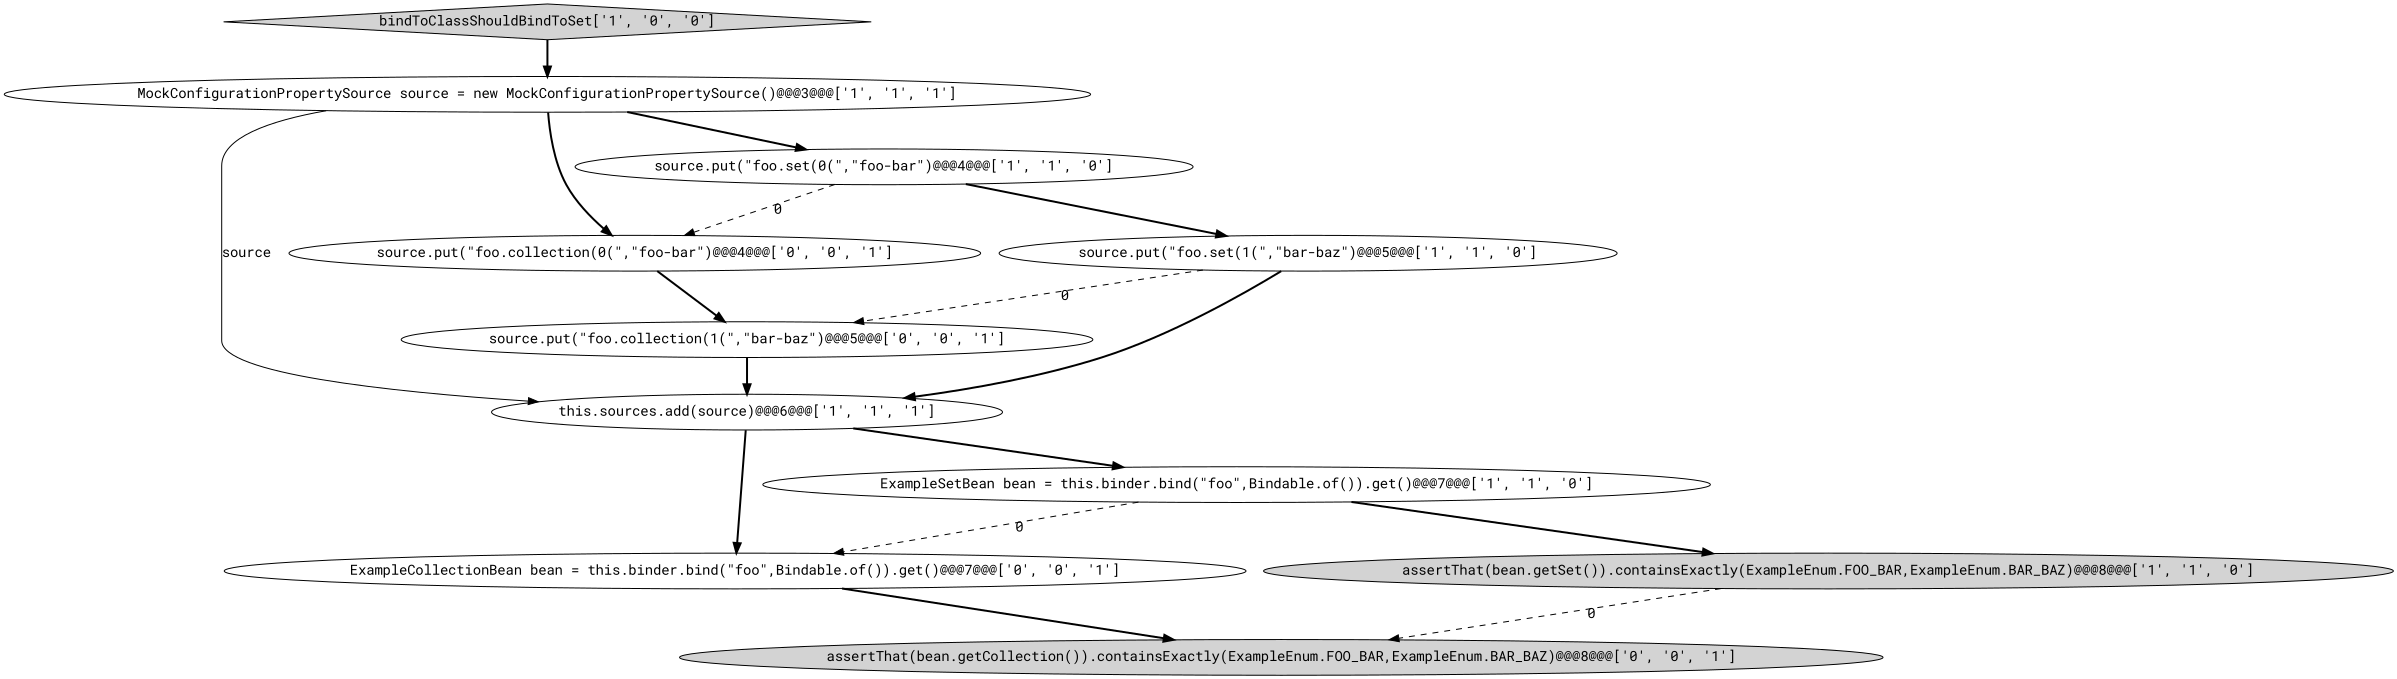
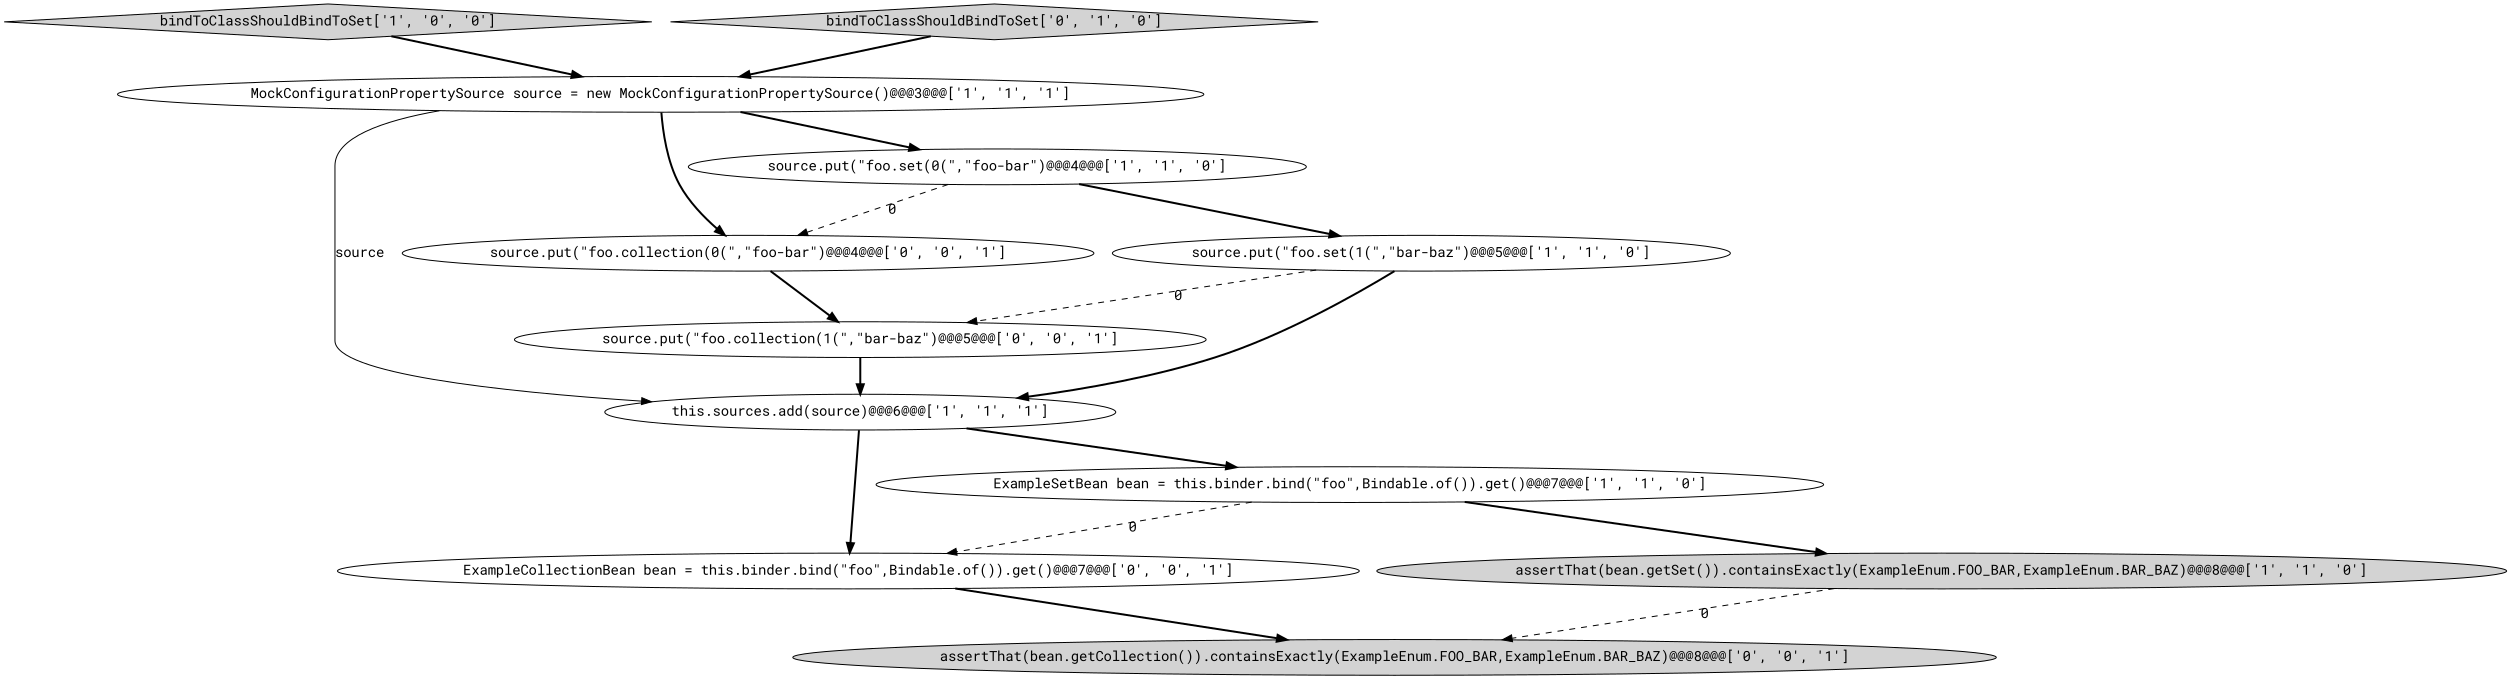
  digraph {
    fontname="Roboto Mono"
    node [fillcolor=white fontname="Roboto Mono" shape=ellipse style=filled]
    edge [fontname="Roboto Mono" style=bold]
    n1 [label="source.put(\"foo.collection(1(\",\"bar-baz\")@@@5@@@['0', '0', '1']"]
    n2 [label="this.sources.add(source)@@@6@@@['1', '1', '1']"]
    n3 [label="ExampleCollectionBean bean = this.binder.bind(\"foo\",Bindable.of()).get()@@@7@@@['0', '0', '1']"]
    n4 [label="ExampleSetBean bean = this.binder.bind(\"foo\",Bindable.of()).get()@@@7@@@['1', '1', '0']"]
    n5 [fillcolor=lightgray label="assertThat(bean.getCollection()).containsExactly(ExampleEnum.FOO_BAR,ExampleEnum.BAR_BAZ)@@@8@@@['0', '0', '1']"]
    n6 [fillcolor=lightgray label="assertThat(bean.getSet()).containsExactly(ExampleEnum.FOO_BAR,ExampleEnum.BAR_BAZ)@@@8@@@['1', '1', '0']"]
    n7 [label="source.put(\"foo.collection(0(\",\"foo-bar\")@@@4@@@['0', '0', '1']"]
    n8 [label="MockConfigurationPropertySource source = new MockConfigurationPropertySource()@@@3@@@['1', '1', '1']"]
    n9 [label="source.put(\"foo.set(0(\",\"foo-bar\")@@@4@@@['1', '1', '0']"]
    n10 [label="source.put(\"foo.set(1(\",\"bar-baz\")@@@5@@@['1', '1', '0']"]
    n11 [fillcolor=lightgray label="bindToClassShouldBindToSet['1', '0', '0']" shape=diamond]
+   n12 [fillcolor=lightgray label="bindToClassShouldBindToSet['0', '1', '0']" shape=diamond]
    n1 -> n2
    n2 -> n3
    n2 -> n4
    n3 -> n5
    n4 -> n3 [label=0 style=dashed]
    n4 -> n6
    n6 -> n5 [label=0 style=dashed]
    n7 -> n1
    n8 -> n2 [label=source style=solid]
    n8 -> n7
    n8 -> n9
    n9 -> n7 [label=0 style=dashed]
    n9 -> n10
    n10 -> n1 [label=0 style=dashed]
    n10 -> n2
    n11 -> n8
+   n12 -> n8
  }
